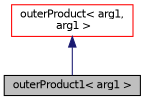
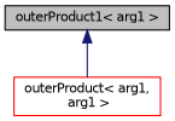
  digraph {
    node [fontname=Helvetica fontsize=10 shape=record]
    n1 [color=black fillcolor=grey75 fontcolor=black height=0.2 label="outerProduct1\< arg1 \>" style=filled width=0.4]
    n2 [color=red height=0.2 label="outerProduct\< arg1,\l arg1 \>" width=0.4]
-   n2 -> n1 [color=midnightblue dir=back fontname=Helvetica fontsize=10 labelfontname=Helvetica labelfontsize=10 style=solid]
+   n1 -> n2 [color=midnightblue dir=back fontname=Helvetica fontsize=10 labelfontname=Helvetica labelfontsize=10 style=solid]
  }
